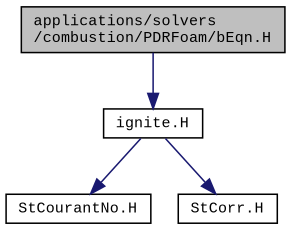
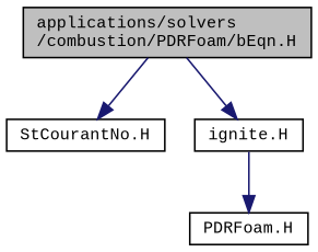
  digraph {
    fontname="Liberation Mono"
    node [color=black fontname="Liberation Mono" fontsize=10 shape=record]
    edge [color=midnightblue fontname="Liberation Mono" fontsize=10 labelfontname=FreeSans labelfontsize=10 style=solid]
    n1 [fillcolor=grey75 fontcolor=black height=0.2 label="applications/solvers\l/combustion/PDRFoam/bEqn.H" style=filled width=0.4]
    n2 [height=0.2 label="StCourantNo.H" width=0.4]
    n3 [height=0.2 label="ignite.H" width=0.4]
-   n4 [height=0.2 label="StCorr.H" width=0.4]
-   n3 -> n2
+   n4 [height=0.2 label="PDRFoam.H" width=0.4]
+   n1 -> n2
    n1 -> n3
    n3 -> n4
  }
